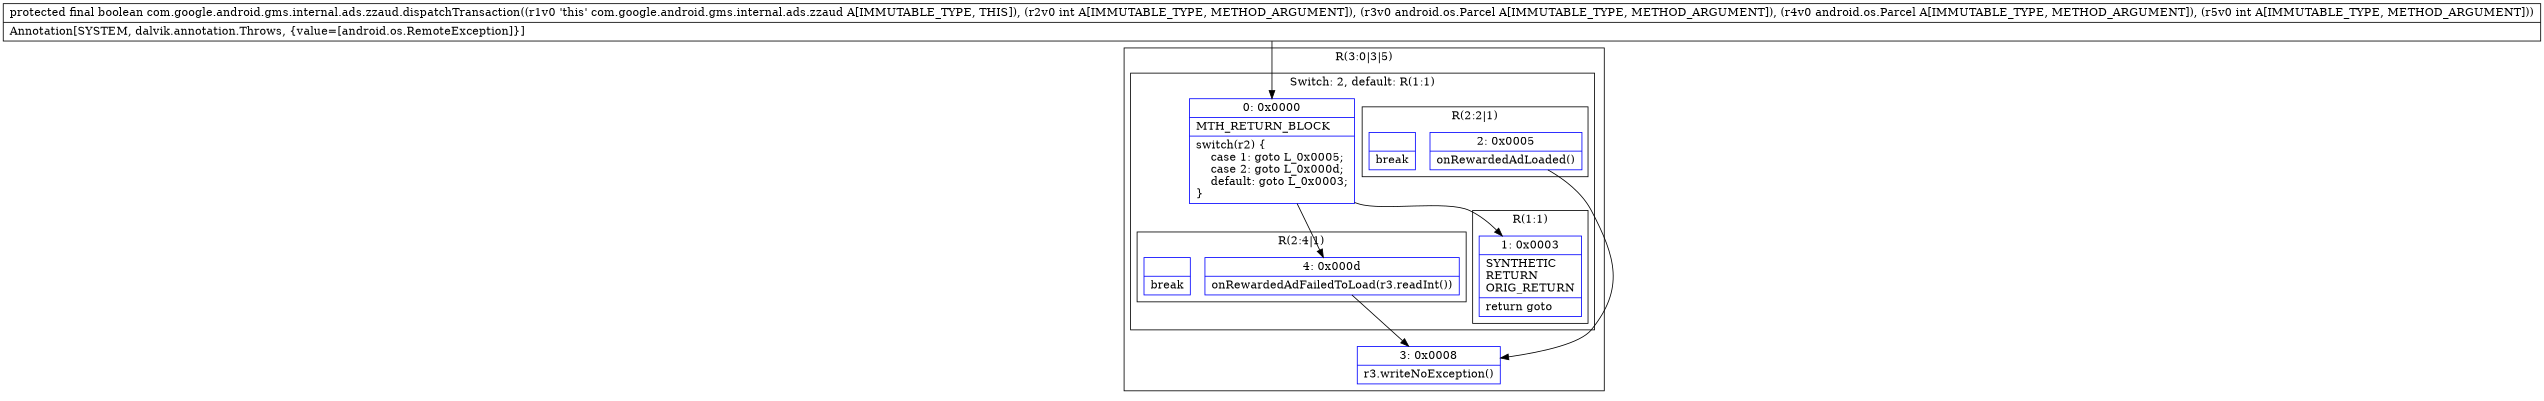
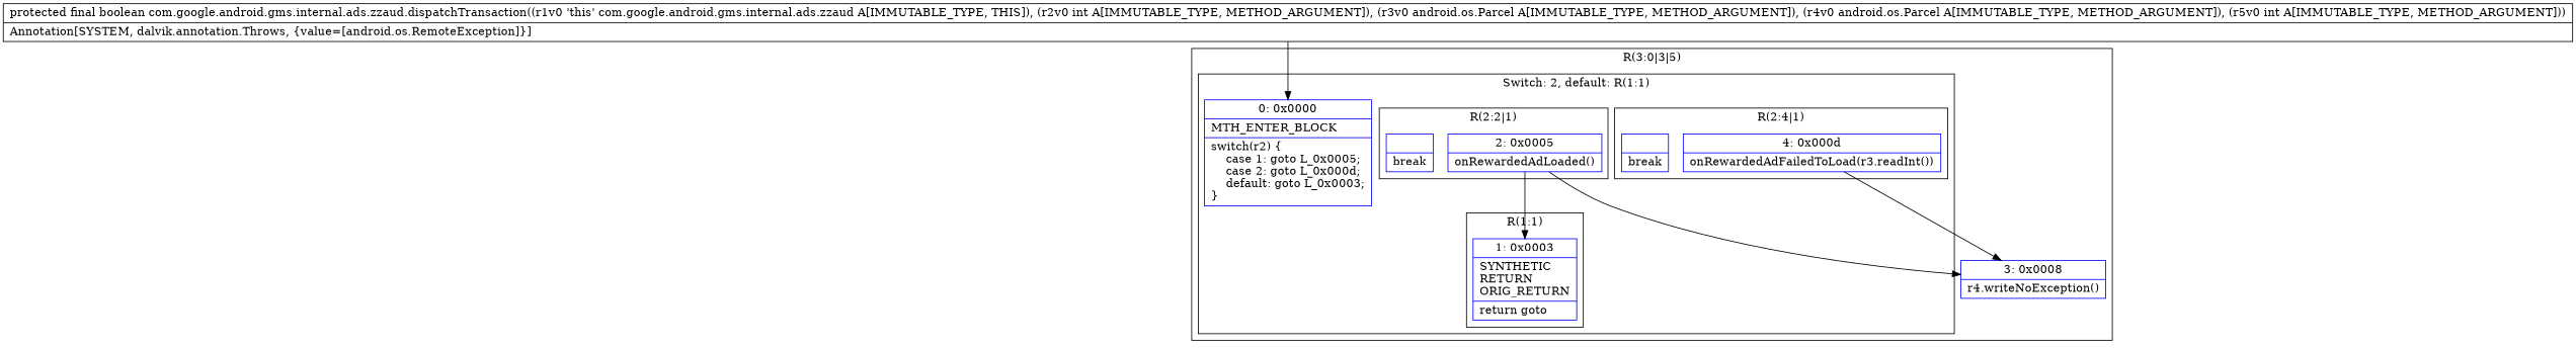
  digraph {
    node [color=blue shape=record]
    n1 [label="{2\:\ 0x0005|onRewardedAdLoaded()\l}"]
    n2 [label="{|break\l}"]
    n3 [label="{4\:\ 0x000d|onRewardedAdFailedToLoad(r3.readInt())\l}"]
    n4 [label="{|break\l}"]
    n5 [label="{1\:\ 0x0003|SYNTHETIC\lRETURN\lORIG_RETURN\l|return goto\l}"]
-   n6 [label="{0\:\ 0x0000|MTH_RETURN_BLOCK\l|switch(r2) \{\l    case 1: goto L_0x0005;\l    case 2: goto L_0x000d;\l    default: goto L_0x0003;\l\}\l}"]
-   n7 [label="{3\:\ 0x0008|r3.writeNoException()\l}"]
+   n6 [label="{0\:\ 0x0000|MTH_ENTER_BLOCK\l|switch(r2) \{\l    case 1: goto L_0x0005;\l    case 2: goto L_0x000d;\l    default: goto L_0x0003;\l\}\l}"]
+   n7 [label="{3\:\ 0x0008|r4.writeNoException()\l}"]
    n8 [label="{protected final boolean com.google.android.gms.internal.ads.zzaud.dispatchTransaction((r1v0 'this' com.google.android.gms.internal.ads.zzaud A[IMMUTABLE_TYPE, THIS]), (r2v0 int A[IMMUTABLE_TYPE, METHOD_ARGUMENT]), (r3v0 android.os.Parcel A[IMMUTABLE_TYPE, METHOD_ARGUMENT]), (r4v0 android.os.Parcel A[IMMUTABLE_TYPE, METHOD_ARGUMENT]), (r5v0 int A[IMMUTABLE_TYPE, METHOD_ARGUMENT]))  | Annotation[SYSTEM, dalvik.annotation.Throws, \{value=[android.os.RemoteException]\}]\l}" color=""]
    subgraph cluster_1 {
      label="R(3:0|3|5)"
      n7
      subgraph cluster_2 {
        label="Switch: 2, default: R(1:1)"
        n6
        subgraph cluster_3 {
          label="R(2:2|1)"
          n1
          n2
        }
        subgraph cluster_4 {
          label="R(2:4|1)"
          n3
          n4
        }
        subgraph cluster_5 {
          label="R(1:1)"
          n5
        }
      }
    }
    n1 -> n7
    n3 -> n7
-   n6 -> n3
-   n6 -> n5
+   n1 -> n5
    n8 -> n6
  }
